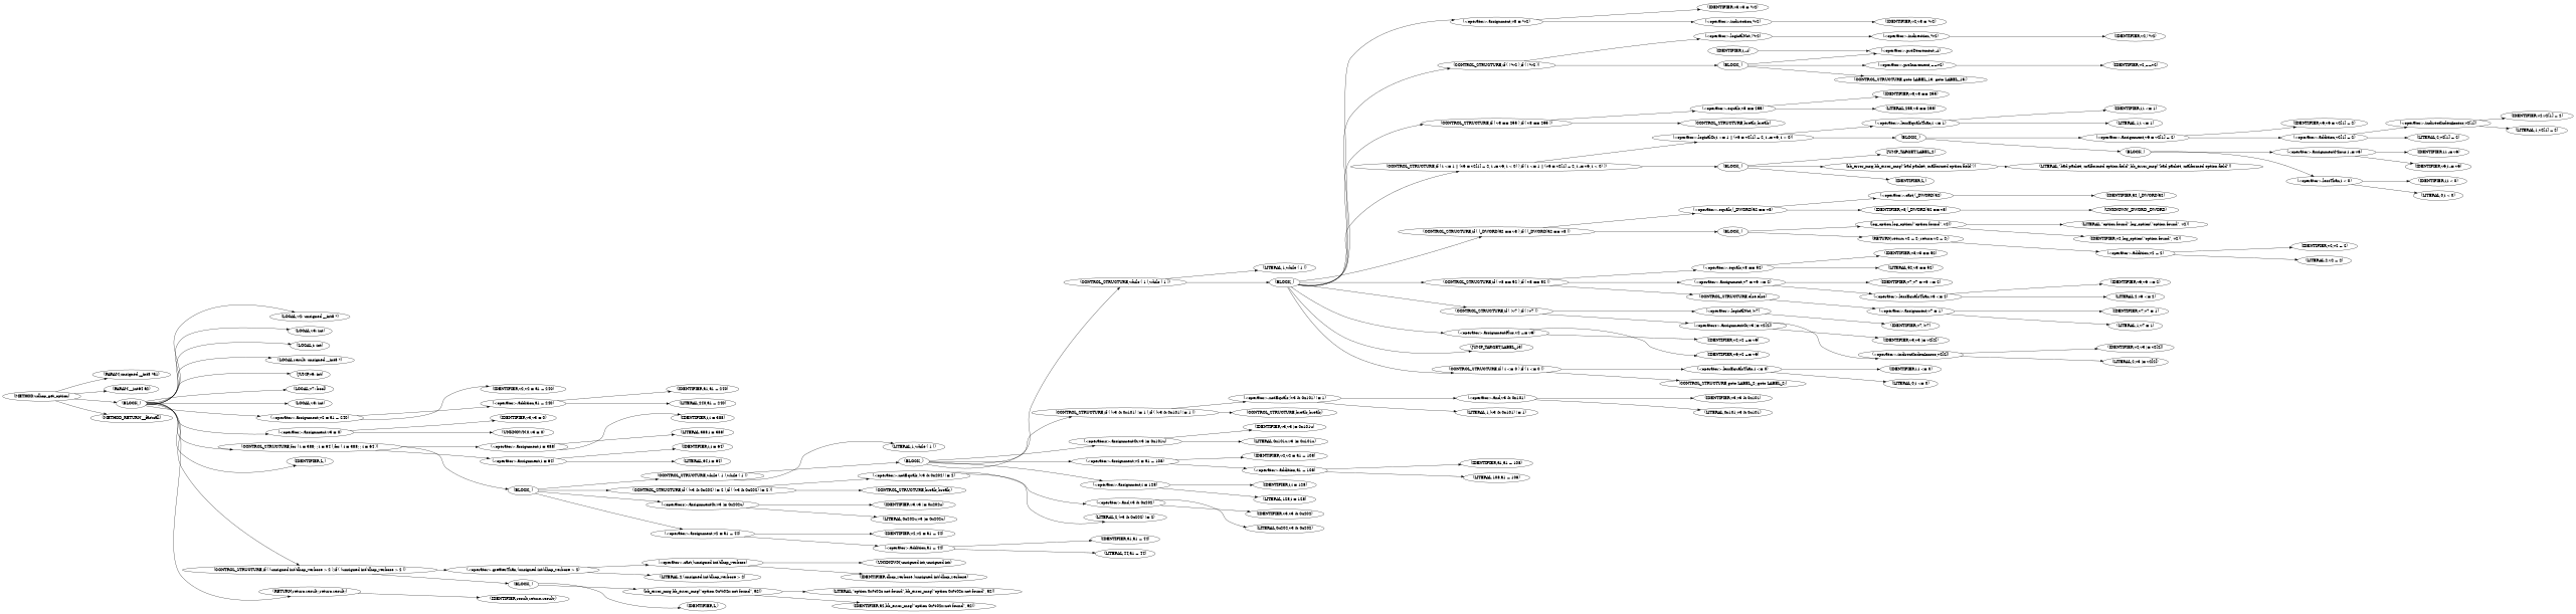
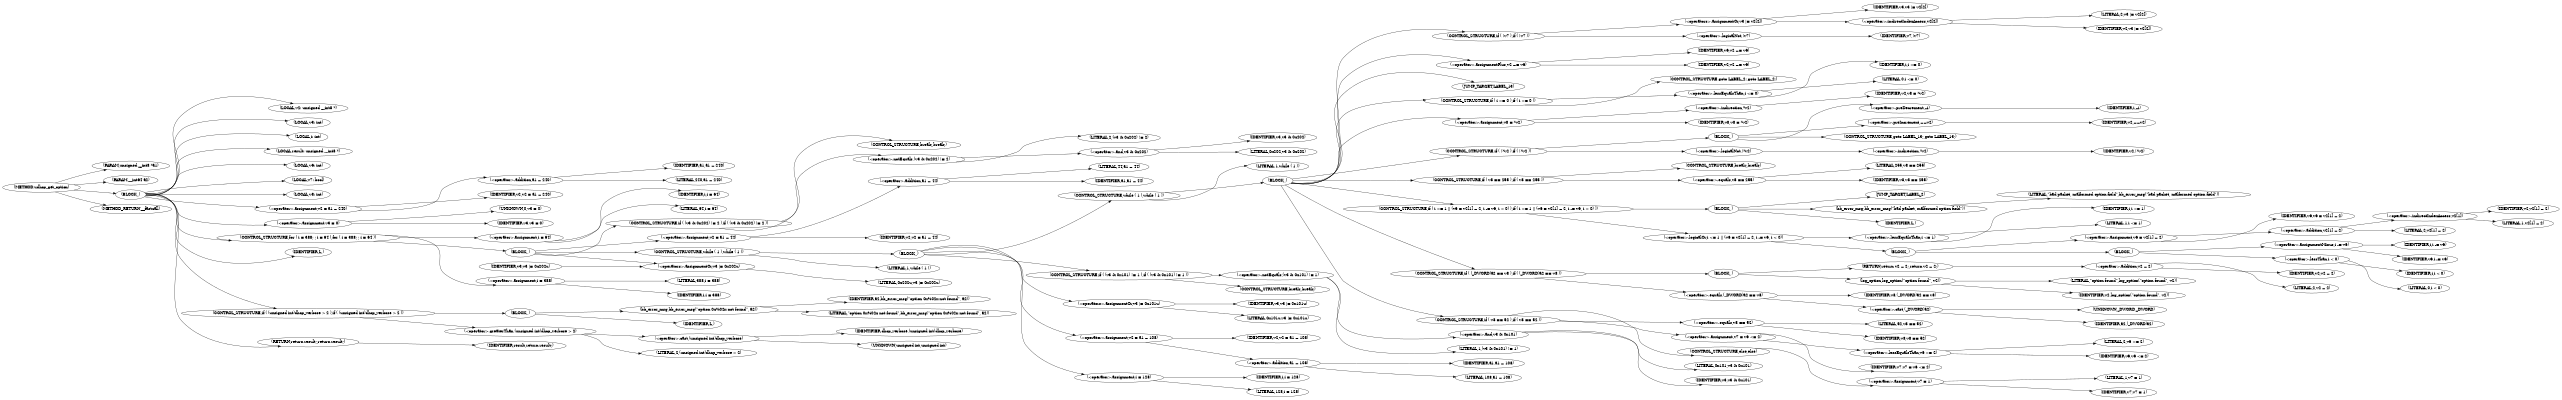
  digraph {
    rankdir=LR
    n1 [label="(METHOD,udhcp_get_option)"]
    n2 [label="(PARAM,unsigned __int8 *a1)"]
    n3 [label="(PARAM,__int64 a2)"]
    n4 [label="(BLOCK,,)"]
    n5 [label="(METHOD_RETURN,__fastcall)"]
    n6 [label="(LOCAL,v2: unsigned __int8 *)"]
    n7 [label="(LOCAL,v3: int)"]
    n8 [label="(LOCAL,i: int)"]
    n9 [label="(LOCAL,result: unsigned __int8 *)"]
-   n10 [label="(JUMP,v6: int)"]
+   n10 [label="(LOCAL,v6: int)"]
    n11 [label="(LOCAL,v7: bool)"]
    n12 [label="(LOCAL,v8: int)"]
    n13 [label="(<operator>.assignment,v2 = a1 + 240)"]
    n14 [label="(<operator>.assignment,v3 = 0)"]
    n15 [label="(CONTROL_STRUCTURE,for ( i = 388; ; i = 64 ),for ( i = 388; ; i = 64 ))"]
    n16 [label="(IDENTIFIER,L,)"]
    n17 [label="(CONTROL_STRUCTURE,if ( (unsigned int)dhcp_verbose > 2 ),if ( (unsigned int)dhcp_verbose > 2 ))"]
    n18 [label="(RETURN,return result;,return result;)"]
    n19 [label="(IDENTIFIER,v2,v2 = a1 + 240)"]
    n20 [label="(<operator>.addition,a1 + 240)"]
    n21 [label="(IDENTIFIER,v3,v3 = 0)"]
    n22 [label="(UNKNOWN,0,v3 = 0)"]
    n23 [label="(<operator>.assignment,i = 388)"]
    n24 [label="(<operator>.assignment,i = 64)"]
    n25 [label="(BLOCK,,)"]
    n26 [label="(<operator>.greaterThan,(unsigned int)dhcp_verbose > 2)"]
    n27 [label="(BLOCK,,)"]
    n28 [label="(IDENTIFIER,result,return result;)"]
    n29 [label="(IDENTIFIER,a1,a1 + 240)"]
    n30 [label="(LITERAL,240,a1 + 240)"]
    n31 [label="(IDENTIFIER,i,i = 388)"]
    n32 [label="(LITERAL,388,i = 388)"]
    n33 [label="(IDENTIFIER,i,i = 64)"]
    n34 [label="(LITERAL,64,i = 64)"]
    n35 [label="(CONTROL_STRUCTURE,while ( 1 ),while ( 1 ))"]
    n36 [label="(CONTROL_STRUCTURE,if ( (v3 & 0x202) != 2 ),if ( (v3 & 0x202) != 2 ))"]
    n37 [label="(<operators>.assignmentOr,v3 |= 0x202u)"]
    n38 [label="(<operator>.assignment,v2 = a1 + 44)"]
    n39 [label="(LITERAL,1,while ( 1 ))"]
    n40 [label="(BLOCK,,)"]
    n41 [label="(<operator>.notEquals,(v3 & 0x202) != 2)"]
    n42 [label="(CONTROL_STRUCTURE,break;,break;)"]
    n43 [label="(IDENTIFIER,v3,v3 |= 0x202u)"]
    n44 [label="(LITERAL,0x202u,v3 |= 0x202u)"]
    n45 [label="(IDENTIFIER,v2,v2 = a1 + 44)"]
    n46 [label="(<operator>.addition,a1 + 44)"]
    n47 [label="(CONTROL_STRUCTURE,while ( 1 ),while ( 1 ))"]
    n48 [label="(CONTROL_STRUCTURE,if ( (v3 & 0x101) != 1 ),if ( (v3 & 0x101) != 1 ))"]
    n49 [label="(<operators>.assignmentOr,v3 |= 0x101u)"]
    n50 [label="(<operator>.assignment,v2 = a1 + 108)"]
    n51 [label="(<operator>.assignment,i = 128)"]
    n52 [label="(LITERAL,1,while ( 1 ))"]
    n53 [label="(BLOCK,,)"]
    n54 [label="(<operator>.notEquals,(v3 & 0x101) != 1)"]
    n55 [label="(CONTROL_STRUCTURE,break;,break;)"]
    n56 [label="(IDENTIFIER,v3,v3 |= 0x101u)"]
    n57 [label="(LITERAL,0x101u,v3 |= 0x101u)"]
    n58 [label="(IDENTIFIER,v2,v2 = a1 + 108)"]
    n59 [label="(<operator>.addition,a1 + 108)"]
    n60 [label="(IDENTIFIER,i,i = 128)"]
    n61 [label="(LITERAL,128,i = 128)"]
    n62 [label="(<operator>.assignment,v8 = *v2)"]
    n63 [label="(CONTROL_STRUCTURE,if ( !*v2 ),if ( !*v2 ))"]
    n64 [label="(CONTROL_STRUCTURE,if ( v8 == 255 ),if ( v8 == 255 ))"]
    n65 [label="(CONTROL_STRUCTURE,if ( i <= 1 || (v6 = v2[1] + 2, i -= v6, i < 0) ),if ( i <= 1 || (v6 = v2[1] + 2, i -= v6, i < 0) ))"]
    n66 [label="(CONTROL_STRUCTURE,if ( (_DWORD)a2 == v8 ),if ( (_DWORD)a2 == v8 ))"]
    n67 [label="(CONTROL_STRUCTURE,if ( v8 == 52 ),if ( v8 == 52 ))"]
    n68 [label="(CONTROL_STRUCTURE,if ( !v7 ),if ( !v7 ))"]
    n69 [label="(<operator>.assignmentPlus,v2 += v6)"]
    n70 [label="(JUMP_TARGET,LABEL_13)"]
    n71 [label="(CONTROL_STRUCTURE,if ( i <= 0 ),if ( i <= 0 ))"]
    n72 [label="(IDENTIFIER,v8,v8 = *v2)"]
    n73 [label="(<operator>.indirection,*v2)"]
    n74 [label="(<operator>.logicalNot,!*v2)"]
    n75 [label="(BLOCK,,)"]
    n76 [label="(<operator>.equals,v8 == 255)"]
    n77 [label="(CONTROL_STRUCTURE,break;,break;)"]
    n78 [label="(<operator>.logicalOr,i <= 1 || (v6 = v2[1] + 2, i -= v6, i < 0))"]
    n79 [label="(BLOCK,,)"]
    n80 [label="(<operator>.equals,(_DWORD)a2 == v8)"]
    n81 [label="(BLOCK,,)"]
    n82 [label="(<operator>.equals,v8 == 52)"]
    n83 [label="(<operator>.assignment,v7 = v6 <= 2)"]
    n84 [label="(CONTROL_STRUCTURE,else,else)"]
    n85 [label="(<operator>.logicalNot,!v7)"]
    n86 [label="(<operators>.assignmentOr,v3 |= v2[2])"]
    n87 [label="(IDENTIFIER,v2,v2 += v6)"]
    n88 [label="(IDENTIFIER,v6,v2 += v6)"]
    n89 [label="(<operator>.lessEqualsThan,i <= 0)"]
    n90 [label="(CONTROL_STRUCTURE,goto LABEL_2;,goto LABEL_2;)"]
    n91 [label="(IDENTIFIER,v2,v8 = *v2)"]
    n92 [label="(<operator>.indirection,*v2)"]
    n93 [label="(<operator>.preDecrement,--i)"]
    n94 [label="(<operator>.preIncrement,++v2)"]
    n95 [label="(CONTROL_STRUCTURE,goto LABEL_13;,goto LABEL_13;)"]
    n96 [label="(IDENTIFIER,v2,!*v2)"]
    n97 [label="(IDENTIFIER,i,--i)"]
    n98 [label="(IDENTIFIER,v2,++v2)"]
    n99 [label="(IDENTIFIER,v8,v8 == 255)"]
    n100 [label="(LITERAL,255,v8 == 255)"]
    n101 [label="(<operator>.lessEqualsThan,i <= 1)"]
    n102 [label="(BLOCK,,)"]
    n103 [label="(JUMP_TARGET,LABEL_2)"]
    n104 [label="(bb_error_msg,bb_error_msg(\"bad packet, malformed option field\"))"]
    n105 [label="(IDENTIFIER,L,)"]
    n106 [label="(IDENTIFIER,i,i <= 1)"]
    n107 [label="(LITERAL,1,i <= 1)"]
    n108 [label="(<operator>.assignment,v6 = v2[1] + 2)"]
    n109 [label="(BLOCK,,)"]
    n110 [label="(IDENTIFIER,v6,v6 = v2[1] + 2)"]
    n111 [label="(<operator>.addition,v2[1] + 2)"]
    n112 [label="(<operator>.assignmentMinus,i -= v6)"]
    n113 [label="(<operator>.lessThan,i < 0)"]
    n114 [label="(<operator>.indirectIndexAccess,v2[1])"]
    n115 [label="(LITERAL,2,v2[1] + 2)"]
    n116 [label="(IDENTIFIER,v2,v2[1] + 2)"]
    n117 [label="(LITERAL,1,v2[1] + 2)"]
    n118 [label="(IDENTIFIER,i,i -= v6)"]
    n119 [label="(IDENTIFIER,v6,i -= v6)"]
    n120 [label="(IDENTIFIER,i,i < 0)"]
    n121 [label="(LITERAL,0,i < 0)"]
    n122 [label="(LITERAL,\"bad packet, malformed option field\",bb_error_msg(\"bad packet, malformed option field\"))"]
    n123 [label="(<operator>.cast,(_DWORD)a2)"]
    n124 [label="(IDENTIFIER,v8,(_DWORD)a2 == v8)"]
    n125 [label="(log_option,log_option(\"option found\", v2))"]
    n126 [label="(RETURN,return v2 + 2;,return v2 + 2;)"]
    n127 [label="(UNKNOWN,_DWORD,_DWORD)"]
    n128 [label="(IDENTIFIER,a2,(_DWORD)a2)"]
    n129 [label="(LITERAL,\"option found\",log_option(\"option found\", v2))"]
    n130 [label="(IDENTIFIER,v2,log_option(\"option found\", v2))"]
    n131 [label="(<operator>.addition,v2 + 2)"]
    n132 [label="(IDENTIFIER,v2,v2 + 2)"]
    n133 [label="(LITERAL,2,v2 + 2)"]
    n134 [label="(IDENTIFIER,v8,v8 == 52)"]
    n135 [label="(LITERAL,52,v8 == 52)"]
    n136 [label="(IDENTIFIER,v7,v7 = v6 <= 2)"]
    n137 [label="(<operator>.lessEqualsThan,v6 <= 2)"]
    n138 [label="(<operator>.assignment,v7 = 1)"]
    n139 [label="(IDENTIFIER,v6,v6 <= 2)"]
    n140 [label="(LITERAL,2,v6 <= 2)"]
    n141 [label="(IDENTIFIER,v7,v7 = 1)"]
    n142 [label="(LITERAL,1,v7 = 1)"]
    n143 [label="(IDENTIFIER,v7,!v7)"]
    n144 [label="(IDENTIFIER,v3,v3 |= v2[2])"]
    n145 [label="(<operator>.indirectIndexAccess,v2[2])"]
    n146 [label="(IDENTIFIER,v2,v3 |= v2[2])"]
    n147 [label="(LITERAL,2,v3 |= v2[2])"]
    n148 [label="(IDENTIFIER,i,i <= 0)"]
    n149 [label="(LITERAL,0,i <= 0)"]
    n150 [label="(<operator>.and,v3 & 0x101)"]
    n151 [label="(LITERAL,1,(v3 & 0x101) != 1)"]
    n152 [label="(IDENTIFIER,v3,v3 & 0x101)"]
    n153 [label="(LITERAL,0x101,v3 & 0x101)"]
    n154 [label="(IDENTIFIER,a1,a1 + 108)"]
    n155 [label="(LITERAL,108,a1 + 108)"]
    n156 [label="(<operator>.and,v3 & 0x202)"]
    n157 [label="(LITERAL,2,(v3 & 0x202) != 2)"]
    n158 [label="(IDENTIFIER,v3,v3 & 0x202)"]
    n159 [label="(LITERAL,0x202,v3 & 0x202)"]
    n160 [label="(IDENTIFIER,a1,a1 + 44)"]
    n161 [label="(LITERAL,44,a1 + 44)"]
    n162 [label="(<operator>.cast,(unsigned int)dhcp_verbose)"]
    n163 [label="(LITERAL,2,(unsigned int)dhcp_verbose > 2)"]
    n164 [label="(bb_error_msg,bb_error_msg(\"option 0x%02x not found\", a2))"]
    n165 [label="(IDENTIFIER,L,)"]
    n166 [label="(UNKNOWN,unsigned int,unsigned int)"]
    n167 [label="(IDENTIFIER,dhcp_verbose,(unsigned int)dhcp_verbose)"]
    n168 [label="(LITERAL,\"option 0x%02x not found\",bb_error_msg(\"option 0x%02x not found\", a2))"]
    n169 [label="(IDENTIFIER,a2,bb_error_msg(\"option 0x%02x not found\", a2))"]
    n1 -> n2
    n1 -> n3
    n1 -> n4
    n1 -> n5
    n4 -> n6
    n4 -> n7
    n4 -> n8
    n4 -> n9
    n4 -> n10
    n4 -> n11
    n4 -> n12
    n4 -> n13
    n4 -> n14
    n4 -> n15
    n4 -> n16
    n4 -> n17
    n4 -> n18
    n13 -> n19
    n13 -> n20
    n14 -> n21
    n14 -> n22
    n15 -> n23
    n15 -> n24
    n15 -> n25
    n17 -> n26
    n17 -> n27
    n18 -> n28
    n20 -> n29
    n20 -> n30
    n23 -> n31
    n23 -> n32
    n24 -> n33
    n24 -> n34
    n25 -> n35
    n25 -> n36
    n25 -> n37
    n25 -> n38
    n26 -> n162
    n26 -> n163
    n27 -> n164
    n27 -> n165
    n35 -> n39
    n35 -> n40
    n36 -> n41
    n36 -> n42
-   n37 -> n43
+   n43 -> n37
    n37 -> n44
    n38 -> n45
    n38 -> n46
    n40 -> n47
    n40 -> n48
    n40 -> n49
    n40 -> n50
    n40 -> n51
    n41 -> n156
    n41 -> n157
    n46 -> n160
    n46 -> n161
    n47 -> n52
    n47 -> n53
    n48 -> n54
    n48 -> n55
    n49 -> n56
    n49 -> n57
    n50 -> n58
    n50 -> n59
    n51 -> n60
    n51 -> n61
    n53 -> n62
    n53 -> n63
    n53 -> n64
    n53 -> n65
    n53 -> n66
    n53 -> n67
    n53 -> n68
    n53 -> n69
    n53 -> n70
    n53 -> n71
    n54 -> n150
    n54 -> n151
    n59 -> n154
    n59 -> n155
    n62 -> n72
    n62 -> n73
    n63 -> n74
    n63 -> n75
    n64 -> n76
    n64 -> n77
    n65 -> n78
    n65 -> n79
    n66 -> n80
    n66 -> n81
    n67 -> n82
    n67 -> n83
    n67 -> n84
    n68 -> n85
    n68 -> n86
    n69 -> n87
    n69 -> n88
    n71 -> n89
    n71 -> n90
    n73 -> n91
    n74 -> n92
    n75 -> n93
    n75 -> n94
    n75 -> n95
    n76 -> n99
    n76 -> n100
    n78 -> n101
    n78 -> n102
    n79 -> n103
    n79 -> n104
    n79 -> n105
    n80 -> n123
    n80 -> n124
    n81 -> n125
    n81 -> n126
    n82 -> n134
    n82 -> n135
    n83 -> n136
    n83 -> n137
    n84 -> n138
    n85 -> n143
    n86 -> n144
    n86 -> n145
    n89 -> n148
    n89 -> n149
    n92 -> n96
-   n97 -> n93
+   n93 -> n97
    n94 -> n98
    n101 -> n106
    n101 -> n107
    n102 -> n108
    n102 -> n109
    n104 -> n122
    n108 -> n110
    n108 -> n111
    n109 -> n112
    n109 -> n113
    n111 -> n114
    n111 -> n115
    n112 -> n118
    n112 -> n119
    n113 -> n120
    n113 -> n121
    n114 -> n116
    n114 -> n117
-   n124 -> n127
+   n123 -> n127
    n123 -> n128
    n125 -> n129
    n125 -> n130
    n126 -> n131
    n131 -> n132
    n131 -> n133
    n137 -> n139
    n137 -> n140
    n138 -> n141
    n138 -> n142
    n145 -> n146
    n145 -> n147
    n150 -> n152
    n150 -> n153
    n156 -> n158
    n156 -> n159
    n162 -> n166
    n162 -> n167
    n164 -> n168
    n164 -> n169
  }
